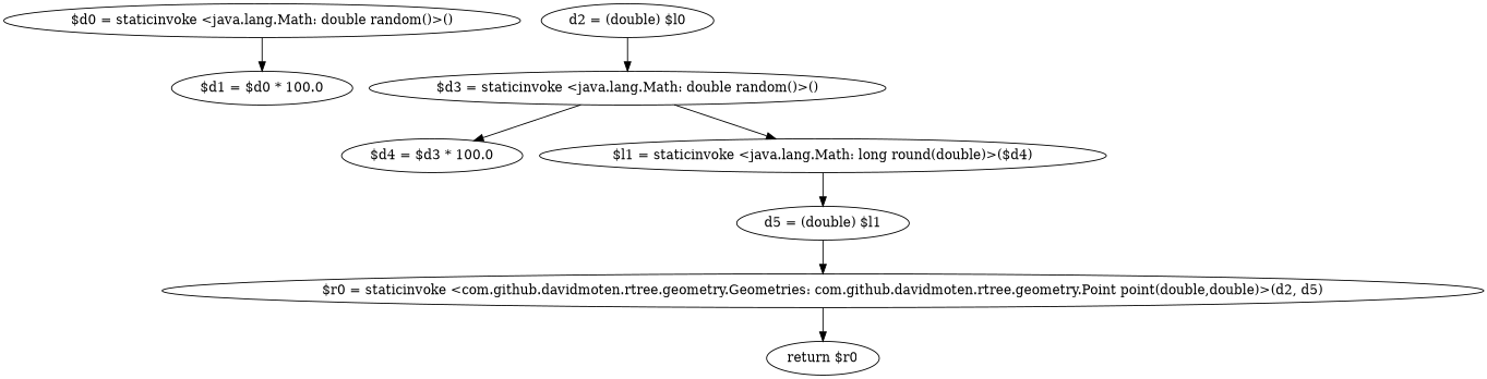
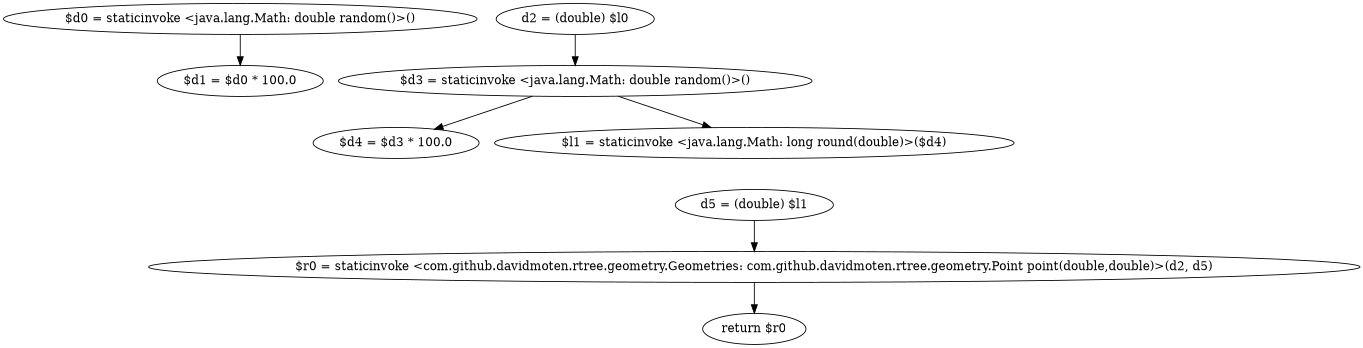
  digraph {
    "$d0 = staticinvoke <java.lang.Math: double random()>()"
    "$d1 = $d0 * 100.0"
    "d2 = (double) $l0"
    "$d3 = staticinvoke <java.lang.Math: double random()>()"
    "$d4 = $d3 * 100.0"
    "$l1 = staticinvoke <java.lang.Math: long round(double)>($d4)"
    "d5 = (double) $l1"
    "$r0 = staticinvoke <com.github.davidmoten.rtree.geometry.Geometries: com.github.davidmoten.rtree.geometry.Point point(double,double)>(d2, d5)"
    "return $r0"
    "$d0 = staticinvoke <java.lang.Math: double random()>()" -> "$d1 = $d0 * 100.0"
    "d2 = (double) $l0" -> "$d3 = staticinvoke <java.lang.Math: double random()>()"
    "$d3 = staticinvoke <java.lang.Math: double random()>()" -> "$d4 = $d3 * 100.0"
    "$d3 = staticinvoke <java.lang.Math: double random()>()" -> "$l1 = staticinvoke <java.lang.Math: long round(double)>($d4)"
-   "$l1 = staticinvoke <java.lang.Math: long round(double)>($d4)" -> "d5 = (double) $l1"
    "d5 = (double) $l1" -> "$r0 = staticinvoke <com.github.davidmoten.rtree.geometry.Geometries: com.github.davidmoten.rtree.geometry.Point point(double,double)>(d2, d5)"
    "$r0 = staticinvoke <com.github.davidmoten.rtree.geometry.Geometries: com.github.davidmoten.rtree.geometry.Point point(double,double)>(d2, d5)" -> "return $r0"
  }
